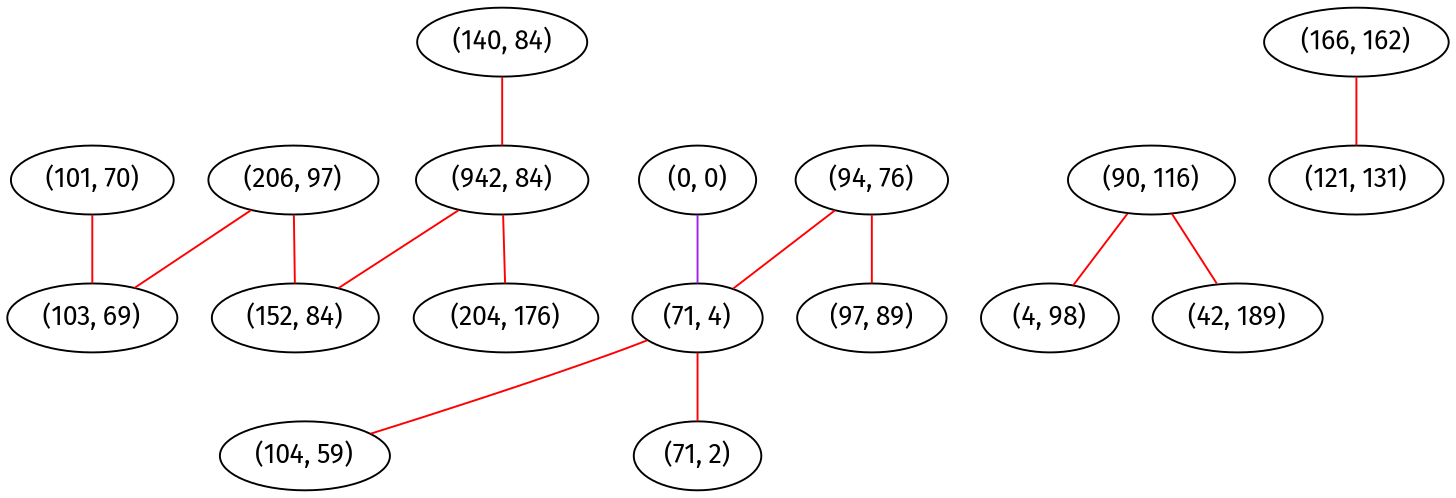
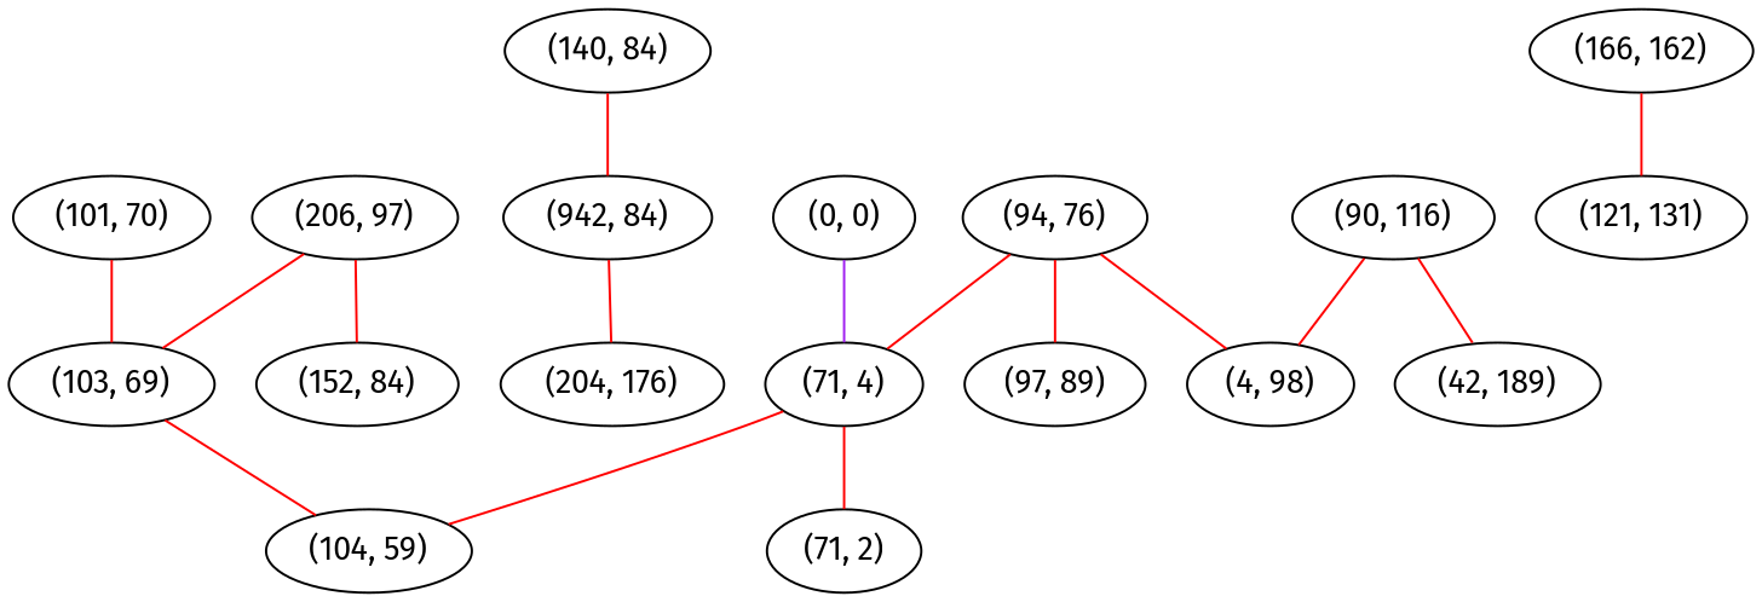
  graph {
    fontname="Fira Sans"
    node [fontname="Fira Sans"]
    edge [color=red fontname="Fira Sans" weight=1]
    n1 [label="(206, 97)"]
    "(103, 69)"
    "(152, 84)"
    "(104, 59)"
    "(94, 76)"
    "(71, 4)"
    "(4, 98)"
    "(97, 89)"
    "(71, 2)"
    n10 [label="(942, 84)"]
    "(140, 84)"
    "(204, 176)"
    "(90, 116)"
    "(42, 189)"
    "(101, 70)"
    "(0, 0)"
    "(166, 162)"
    "(121, 131)"
    n1 -- "(103, 69)"
    n1 -- "(152, 84)"
+   "(103, 69)" -- "(104, 59)"
    "(94, 76)" -- "(71, 4)"
+   "(94, 76)" -- "(4, 98)"
    "(94, 76)" -- "(97, 89)"
    "(71, 4)" -- "(104, 59)"
    "(71, 4)" -- "(71, 2)"
-   n10 -- "(152, 84)"
    n10 -- "(204, 176)"
    "(140, 84)" -- n10
    "(90, 116)" -- "(4, 98)"
    "(90, 116)" -- "(42, 189)"
    "(101, 70)" -- "(103, 69)"
    "(0, 0)" -- "(71, 4)" [color=purple weight=4]
    "(166, 162)" -- "(121, 131)"
  }
